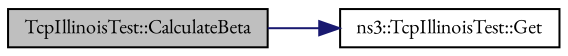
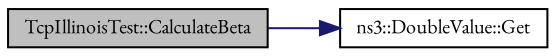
  digraph {
    rankdir=LR
    fontname="EB Garamond"
    node [color=black fontname="EB Garamond" fontsize=10 shape=record style=filled]
    n1 [fillcolor=grey75 fontcolor=black height=0.2 label="TcpIllinoisTest::CalculateBeta" width=0.4]
-   n2 [fillcolor=white height=0.2 label="ns3::TcpIllinoisTest::Get" width=0.4]
+   n2 [fillcolor=white height=0.2 label="ns3::DoubleValue::Get" width=0.4]
    n1 -> n2 [color=midnightblue fontname="EB Garamond" fontsize=10 labelfontname=Helvetica labelfontsize=10 style=solid]
  }
